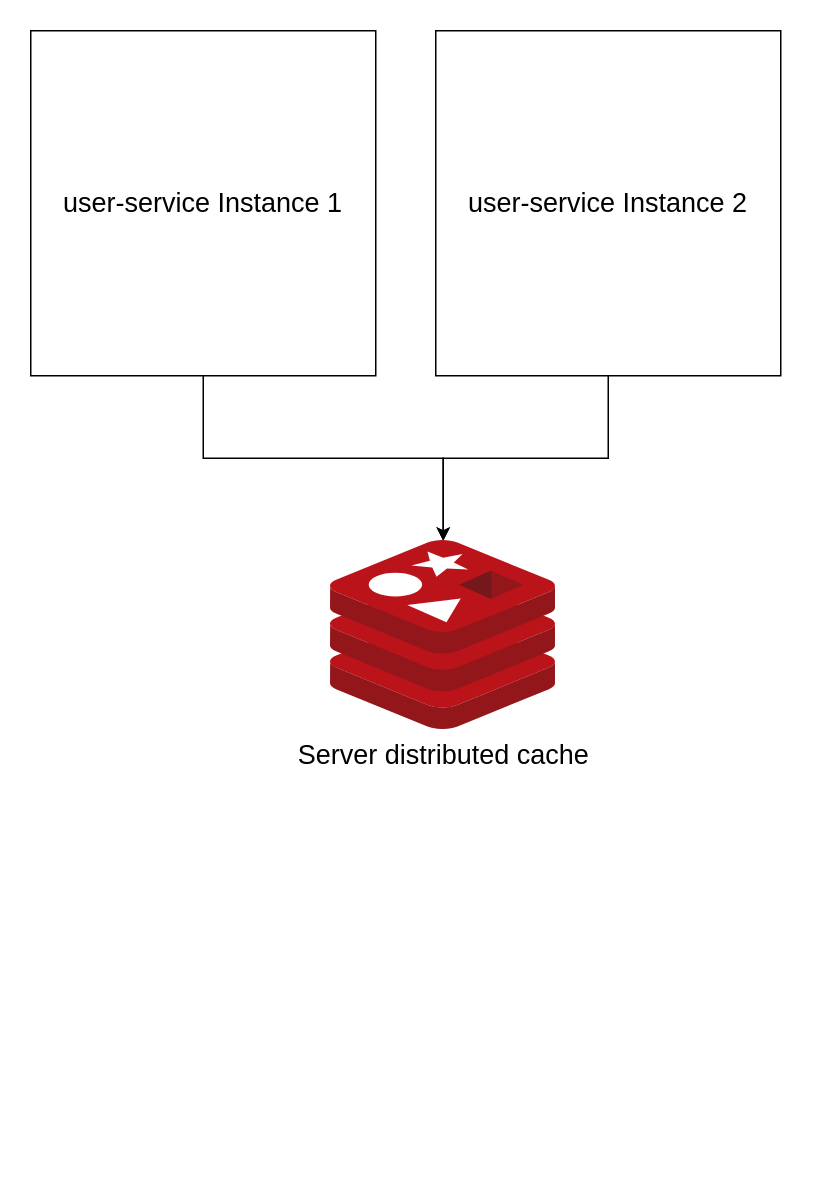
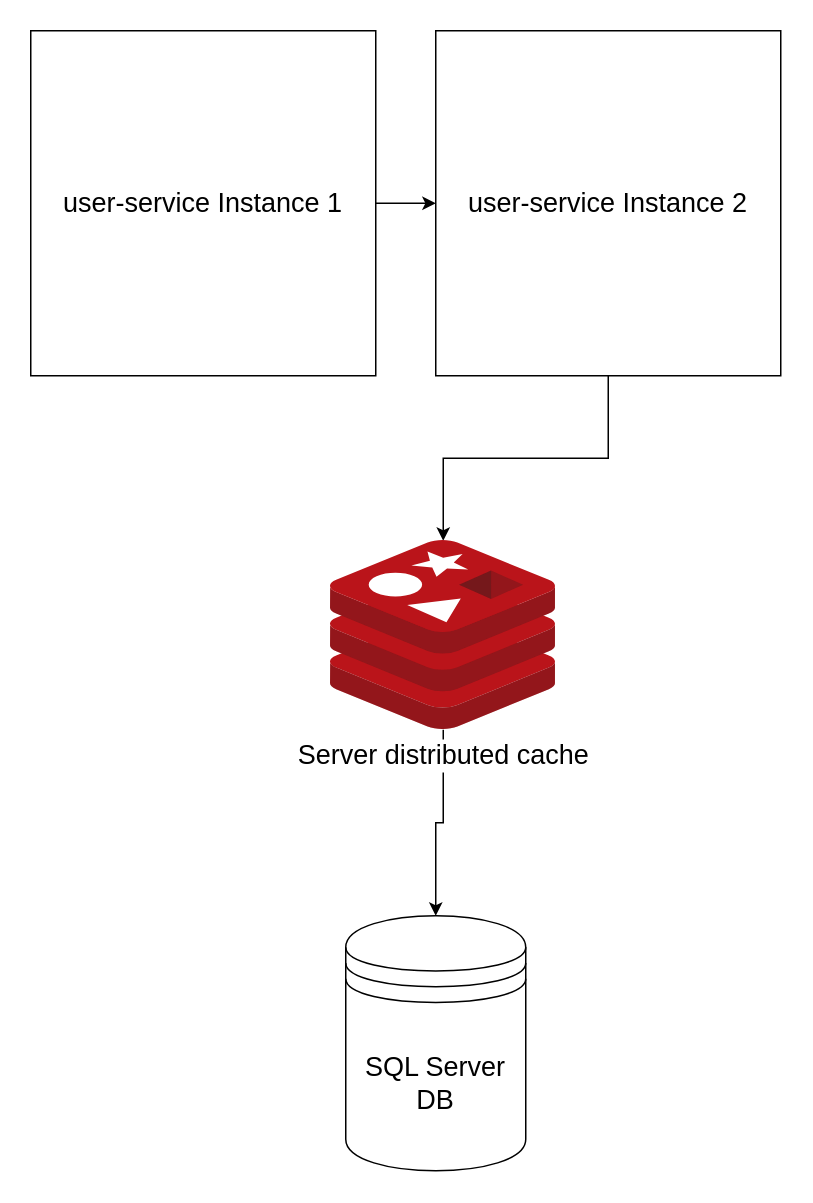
  <mxCell id="0" />
  <mxCell id="1" parent="0" />
- <mxCell id="2" style="edgeStyle=orthogonalEdgeStyle;rounded=0;orthogonalLoop=1;jettySize=auto;html=1;fontSize=18;fontColor=#000000;" edge="1" parent="1" source="3" target="8"><mxGeometry relative="1" as="geometry" /></mxCell>
+ <mxCell id="2" style="edgeStyle=orthogonalEdgeStyle;rounded=0;orthogonalLoop=1;jettySize=auto;html=1;fontSize=18;fontColor=#000000;" edge="1" parent="1" source="3" target="6"><mxGeometry relative="1" as="geometry" /></mxCell>
  <mxCell id="3" value="&lt;font style=&quot;font-size: 18px&quot;&gt;user-service Instance 1&lt;/font&gt;" style="whiteSpace=wrap;html=1;aspect=fixed;" vertex="1" parent="1"><mxGeometry x="20" y="20" width="230" height="230" as="geometry" /></mxCell>
  <mxCell id="4" style="edgeStyle=orthogonalEdgeStyle;rounded=0;orthogonalLoop=1;jettySize=auto;html=1;exitX=0.5;exitY=1;exitDx=0;exitDy=0;fontSize=22;fontColor=#3399FF;" edge="1" parent="1" source="3" target="3"><mxGeometry relative="1" as="geometry" /></mxCell>
  <mxCell id="5" style="edgeStyle=orthogonalEdgeStyle;rounded=0;orthogonalLoop=1;jettySize=auto;html=1;fontSize=18;fontColor=#000000;" edge="1" parent="1" source="6" target="8"><mxGeometry relative="1" as="geometry" /></mxCell>
  <mxCell id="6" value="&lt;font style=&quot;font-size: 18px&quot;&gt;user-service Instance 2&lt;/font&gt;" style="whiteSpace=wrap;html=1;aspect=fixed;" vertex="1" parent="1"><mxGeometry x="290" y="20" width="230" height="230" as="geometry" /></mxCell>
+ <mxCell id="7" style="edgeStyle=orthogonalEdgeStyle;rounded=0;orthogonalLoop=1;jettySize=auto;html=1;entryX=0.5;entryY=0;entryDx=0;entryDy=0;fontSize=18;fontColor=#000000;" edge="1" parent="1" source="8" target="9"><mxGeometry relative="1" as="geometry" /></mxCell>
  <mxCell id="8" value="&lt;font style=&quot;font-size: 18px&quot;&gt;Server&amp;nbsp;distributed cache&lt;/font&gt;" style="sketch=0;aspect=fixed;html=1;points=[];align=center;image;fontSize=12;image=img/lib/mscae/Cache_Redis_Product.svg;fontColor=#000000;" vertex="1" parent="1"><mxGeometry x="220" y="360" width="150" height="126" as="geometry" /></mxCell>
+ <mxCell id="9" value="SQL Server DB" style="shape=datastore;whiteSpace=wrap;html=1;fontSize=18;fontColor=#000000;" vertex="1" parent="1"><mxGeometry x="230" y="610" width="120" height="170" as="geometry" /></mxCell>
